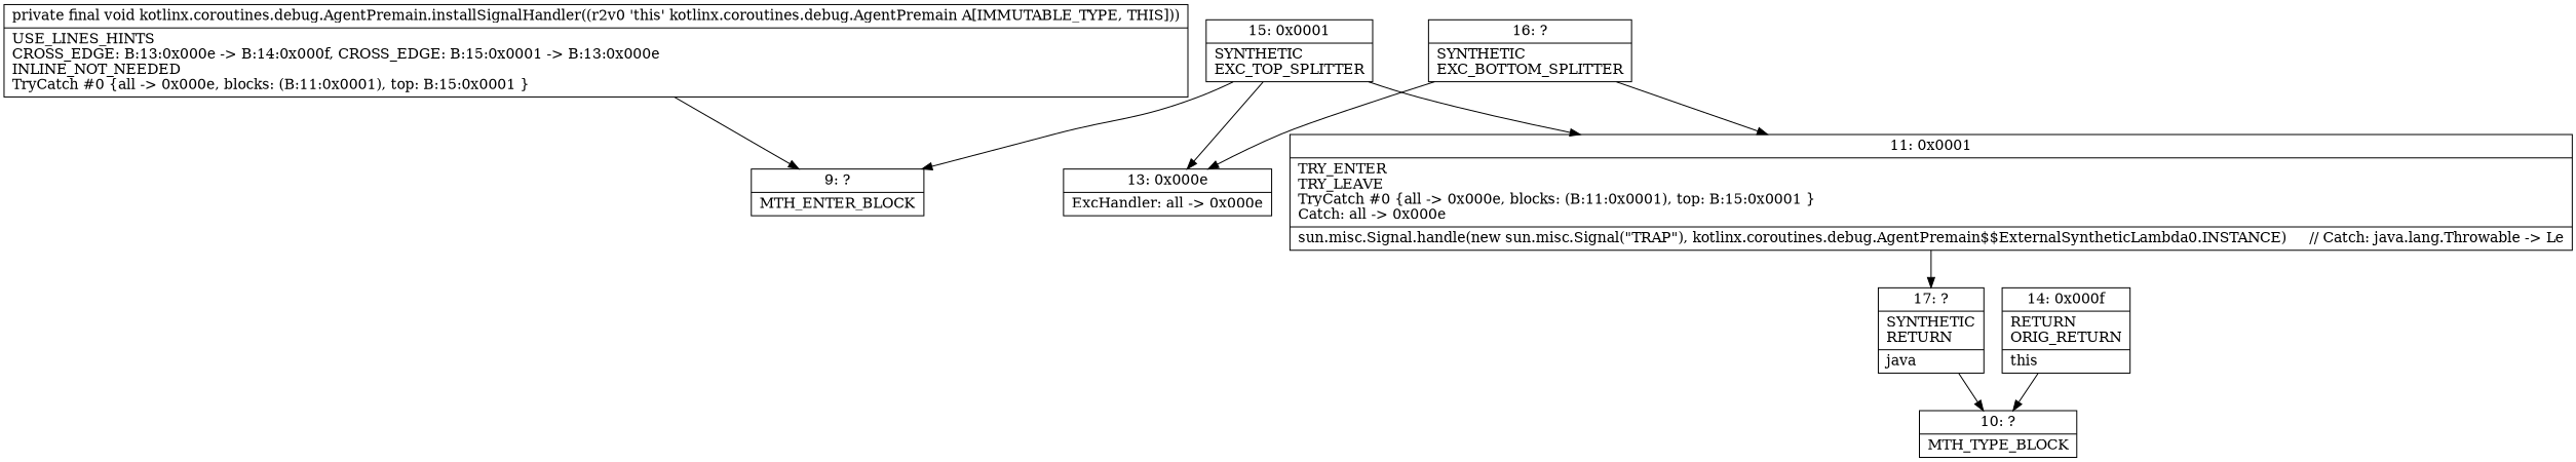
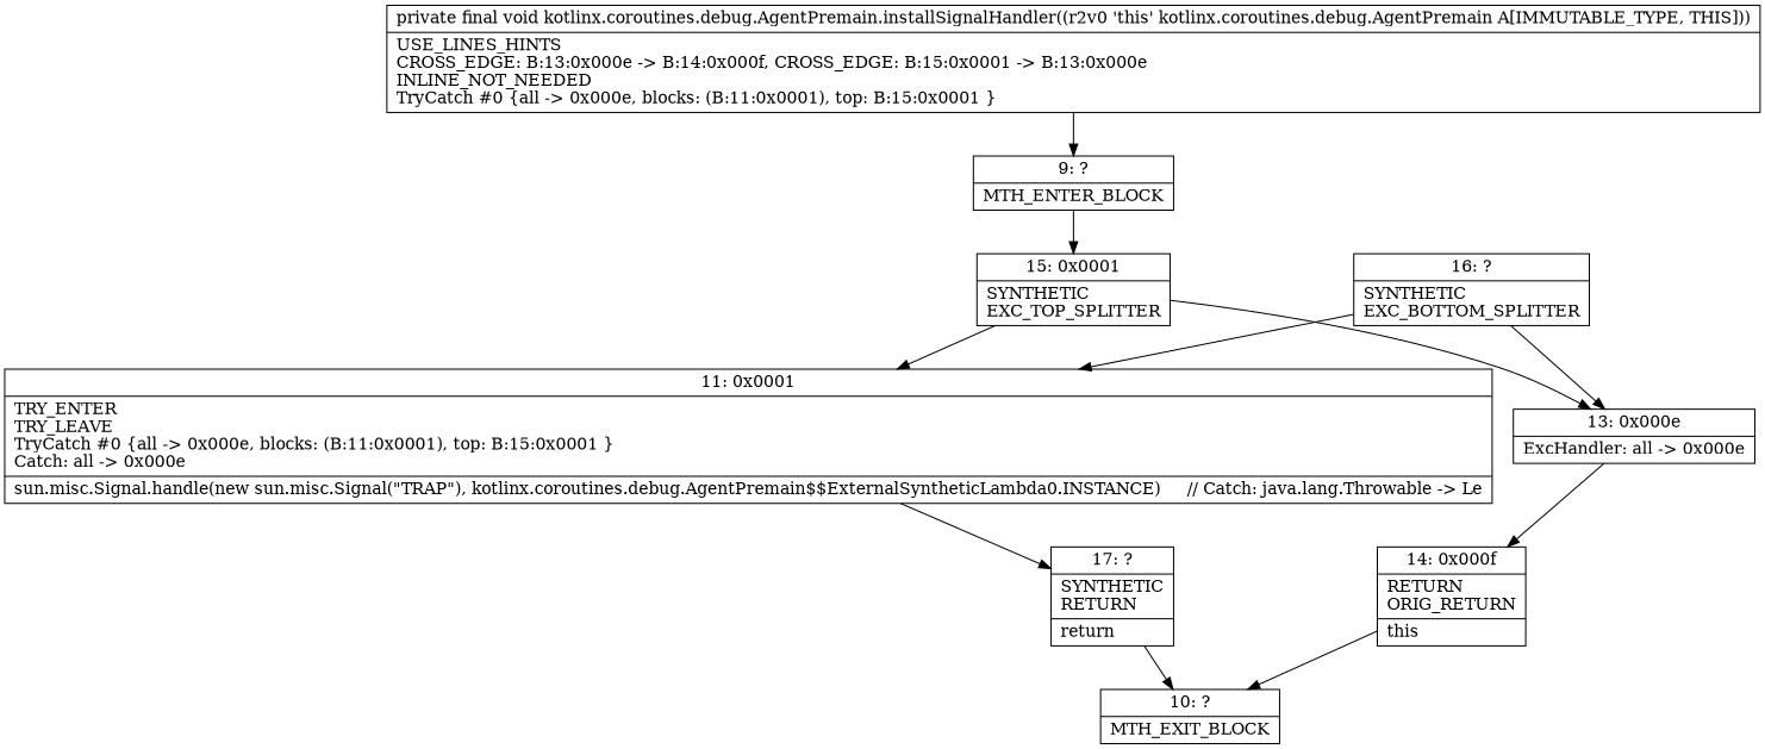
  digraph {
    node [shape=record]
    n1 [label="{9\:\ ?|MTH_ENTER_BLOCK\l}"]
    n2 [label="{15\:\ 0x0001|SYNTHETIC\lEXC_TOP_SPLITTER\l}"]
    n3 [label="{11\:\ 0x0001|TRY_ENTER\lTRY_LEAVE\lTryCatch #0 \{all \-\> 0x000e, blocks: (B:11:0x0001), top: B:15:0x0001 \}\lCatch: all \-\> 0x000e\l|sun.misc.Signal.handle(new sun.misc.Signal(\"TRAP\"), kotlinx.coroutines.debug.AgentPremain$$ExternalSyntheticLambda0.INSTANCE)     \/\/ Catch: java.lang.Throwable \-\> Le\l}"]
    n4 [label="{13\:\ 0x000e|ExcHandler: all \-\> 0x000e\l}"]
-   n5 [label="{17\:\ ?|SYNTHETIC\lRETURN\l|java\l}"]
+   n5 [label="{17\:\ ?|SYNTHETIC\lRETURN\l|return\l}"]
    n6 [label="{14\:\ 0x000f|RETURN\lORIG_RETURN\l|this\l}"]
    n7 [label="{16\:\ ?|SYNTHETIC\lEXC_BOTTOM_SPLITTER\l}"]
-   n8 [label="{10\:\ ?|MTH_TYPE_BLOCK\l}"]
+   n8 [label="{10\:\ ?|MTH_EXIT_BLOCK\l}"]
    n9 [label="{private final void kotlinx.coroutines.debug.AgentPremain.installSignalHandler((r2v0 'this' kotlinx.coroutines.debug.AgentPremain A[IMMUTABLE_TYPE, THIS]))  | USE_LINES_HINTS\lCROSS_EDGE: B:13:0x000e \-\> B:14:0x000f, CROSS_EDGE: B:15:0x0001 \-\> B:13:0x000e\lINLINE_NOT_NEEDED\lTryCatch #0 \{all \-\> 0x000e, blocks: (B:11:0x0001), top: B:15:0x0001 \}\l}"]
-   n2 -> n1
+   n1 -> n2
    n2 -> n3
    n2 -> n4
    n3 -> n5
+   n4 -> n6
    n5 -> n8
    n6 -> n8
    n7 -> n3
    n7 -> n4
    n9 -> n1
  }
